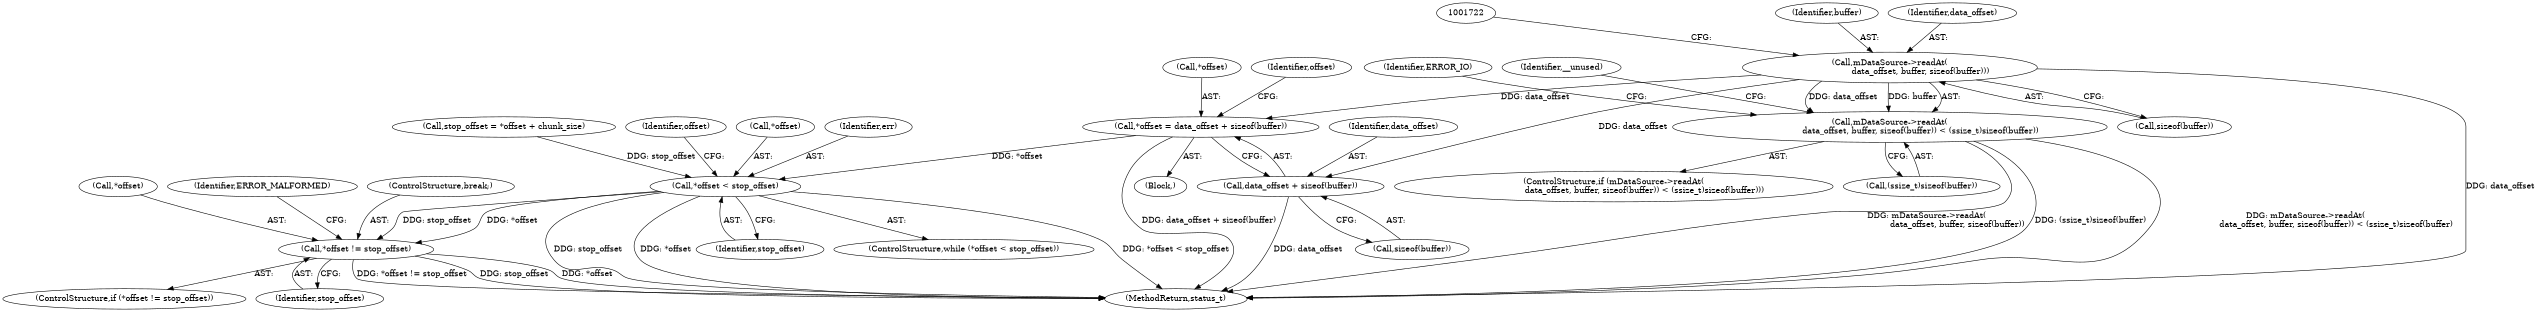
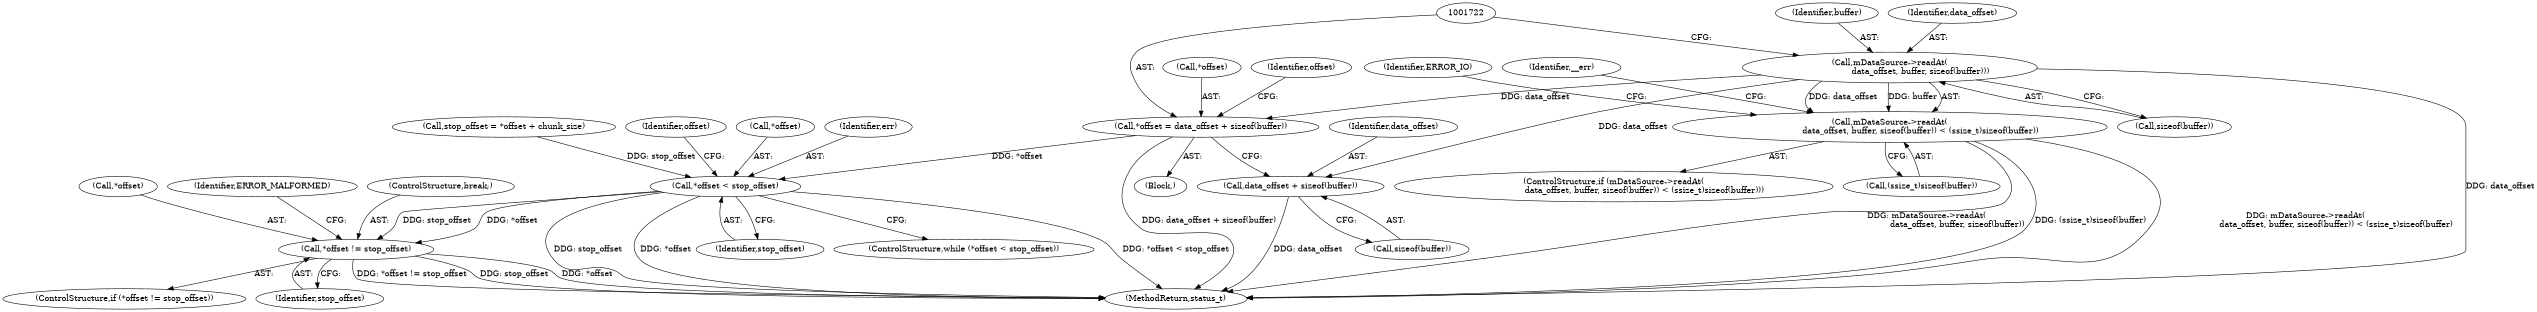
  digraph {
    n1 [label="(Call,mDataSource->readAt(\n                        data_offset, buffer, sizeof(buffer)))"]
    n2 [label="(Call,mDataSource->readAt(\n                        data_offset, buffer, sizeof(buffer)) < (ssize_t)sizeof(buffer))"]
    n3 [label="(Call,*offset = data_offset + sizeof(buffer))"]
    n4 [label="(Call,data_offset + sizeof(buffer))"]
    n5 [label="(Call,sizeof(buffer))"]
    n6 [label="(MethodReturn,status_t)"]
    n7 [label="(ControlStructure,if (mDataSource->readAt(\n                        data_offset, buffer, sizeof(buffer)) < (ssize_t)sizeof(buffer)))"]
    n8 [label="(Call,(ssize_t)sizeof(buffer))"]
    n9 [label="(Call,*offset < stop_offset)"]
    n10 [label="(Block,)"]
    n11 [label="(Call,sizeof(buffer))"]
    n12 [label="(Call,*offset != stop_offset)"]
    n13 [label="(Identifier,stop_offset)"]
    n14 [label="(ControlStructure,while (*offset < stop_offset))"]
    n15 [label="(Identifier,stop_offset)"]
    n16 [label="(ControlStructure,if (*offset != stop_offset))"]
    n17 [label="(ControlStructure,break;)"]
    n18 [label="(Identifier,buffer)"]
    n19 [label="(Identifier,err)"]
    n20 [label="(Call,stop_offset = *offset + chunk_size)"]
    n21 [label="(Identifier,data_offset)"]
-   n22 [label="(Identifier,__unused)"]
+   n22 [label="(Identifier,__err)"]
    n23 [label="(Identifier,data_offset)"]
    n24 [label="(Call,*offset)"]
    n25 [label="(Identifier,ERROR_MALFORMED)"]
    n26 [label="(Call,*offset)"]
    n27 [label="(Identifier,ERROR_IO)"]
    n28 [label="(Identifier,offset)"]
    n29 [label="(Identifier,offset)"]
    n30 [label="(Call,*offset)"]
    1001722
    n1 -> n2 [label="AST: "]
    n1 -> n2 [label="DDG: data_offset"]
    n1 -> n2 [label="DDG: buffer"]
    n1 -> n3 [label="DDG: data_offset"]
    n1 -> n4 [label="DDG: data_offset"]
    n1 -> n5 [label="CFG: "]
    n1 -> n6 [label="DDG: data_offset"]
    n2 -> n6 [label="DDG: mDataSource->readAt(\n                        data_offset, buffer, sizeof(buffer))"]
    n2 -> n6 [label="DDG: (ssize_t)sizeof(buffer)"]
    n2 -> n6 [label="DDG: mDataSource->readAt(\n                        data_offset, buffer, sizeof(buffer)) < (ssize_t)sizeof(buffer)"]
    n2 -> n7 [label="AST: "]
    n2 -> n8 [label="CFG: "]
    n3 -> n4 [label="CFG: "]
    n3 -> n6 [label="DDG: data_offset + sizeof(buffer)"]
    n3 -> n9 [label="DDG: *offset"]
    n3 -> n10 [label="AST: "]
-   n4 -> n3 [label="AST: "]
+   1001722 -> n3 [label="AST: "]
    n4 -> n6 [label="DDG: data_offset"]
    n4 -> n11 [label="CFG: "]
    n5 -> n1 [label="AST: "]
    n8 -> n2 [label="AST: "]
    n9 -> n6 [label="DDG: stop_offset"]
    n9 -> n6 [label="DDG: *offset"]
    n9 -> n6 [label="DDG: *offset < stop_offset"]
    n9 -> n12 [label="DDG: *offset"]
    n9 -> n12 [label="DDG: stop_offset"]
    n9 -> n13 [label="CFG: "]
-   n9 -> n14 [label="AST: "]
+   n9 -> n14 [label="CFG: "]
    n11 -> n4 [label="AST: "]
    n12 -> n6 [label="DDG: *offset != stop_offset"]
    n12 -> n6 [label="DDG: stop_offset"]
    n12 -> n6 [label="DDG: *offset"]
    n12 -> n15 [label="CFG: "]
    n12 -> n16 [label="AST: "]
    n13 -> n9 [label="AST: "]
    n15 -> n12 [label="AST: "]
    n17 -> n12 [label="AST: "]
    n18 -> n1 [label="AST: "]
    n19 -> n9 [label="AST: "]
    n20 -> n9 [label="DDG: stop_offset"]
    n21 -> n4 [label="AST: "]
    n22 -> n2 [label="CFG: "]
    n23 -> n1 [label="AST: "]
    n24 -> n12 [label="AST: "]
    n25 -> n12 [label="CFG: "]
    n26 -> n3 [label="AST: "]
    n27 -> n2 [label="CFG: "]
    n28 -> n3 [label="CFG: "]
    n29 -> n9 [label="CFG: "]
    n30 -> n9 [label="AST: "]
    1001722 -> n1 [label="CFG: "]
  }
